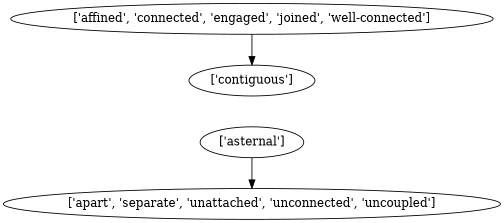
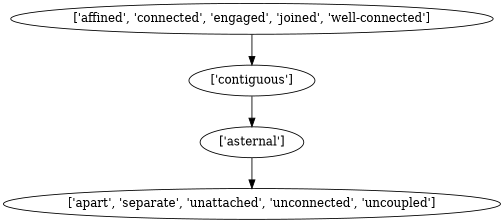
  strict digraph {
    "['contiguous']"
    "['asternal']"
    "['apart', 'separate', 'unattached', 'unconnected', 'uncoupled']"
    "['affined', 'connected', 'engaged', 'joined', 'well-connected']"
+   "['contiguous']" -> "['asternal']"
    "['asternal']" -> "['apart', 'separate', 'unattached', 'unconnected', 'uncoupled']"
    "['affined', 'connected', 'engaged', 'joined', 'well-connected']" -> "['contiguous']"
  }
